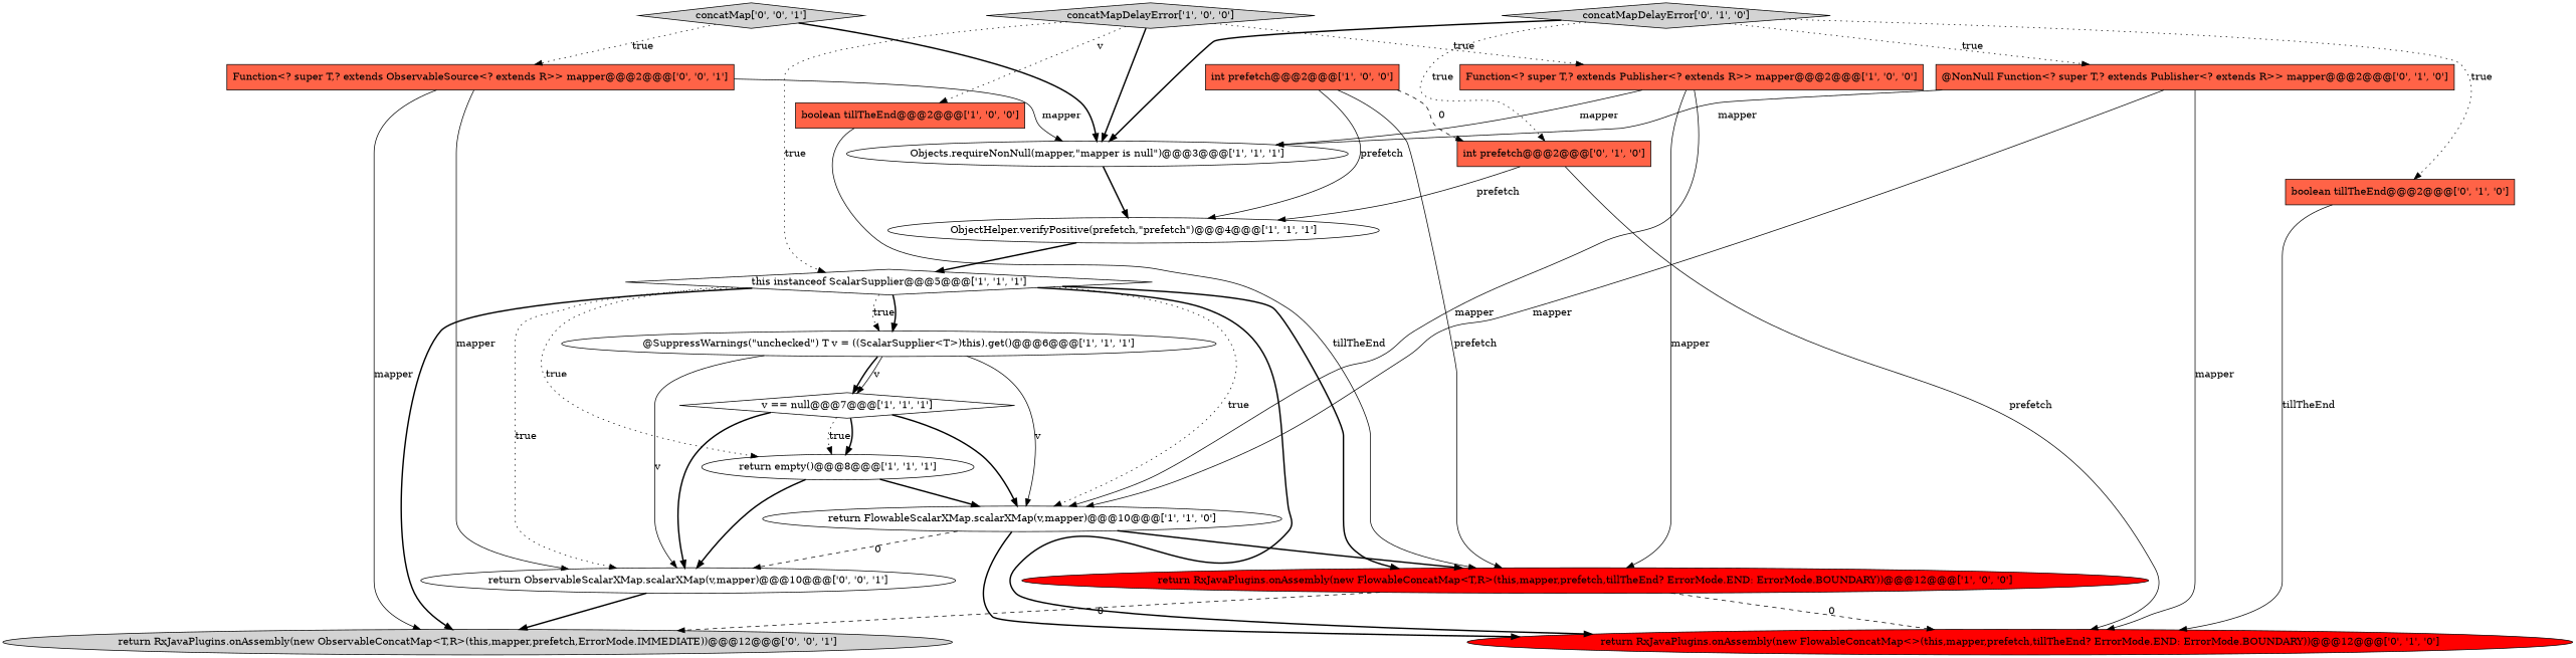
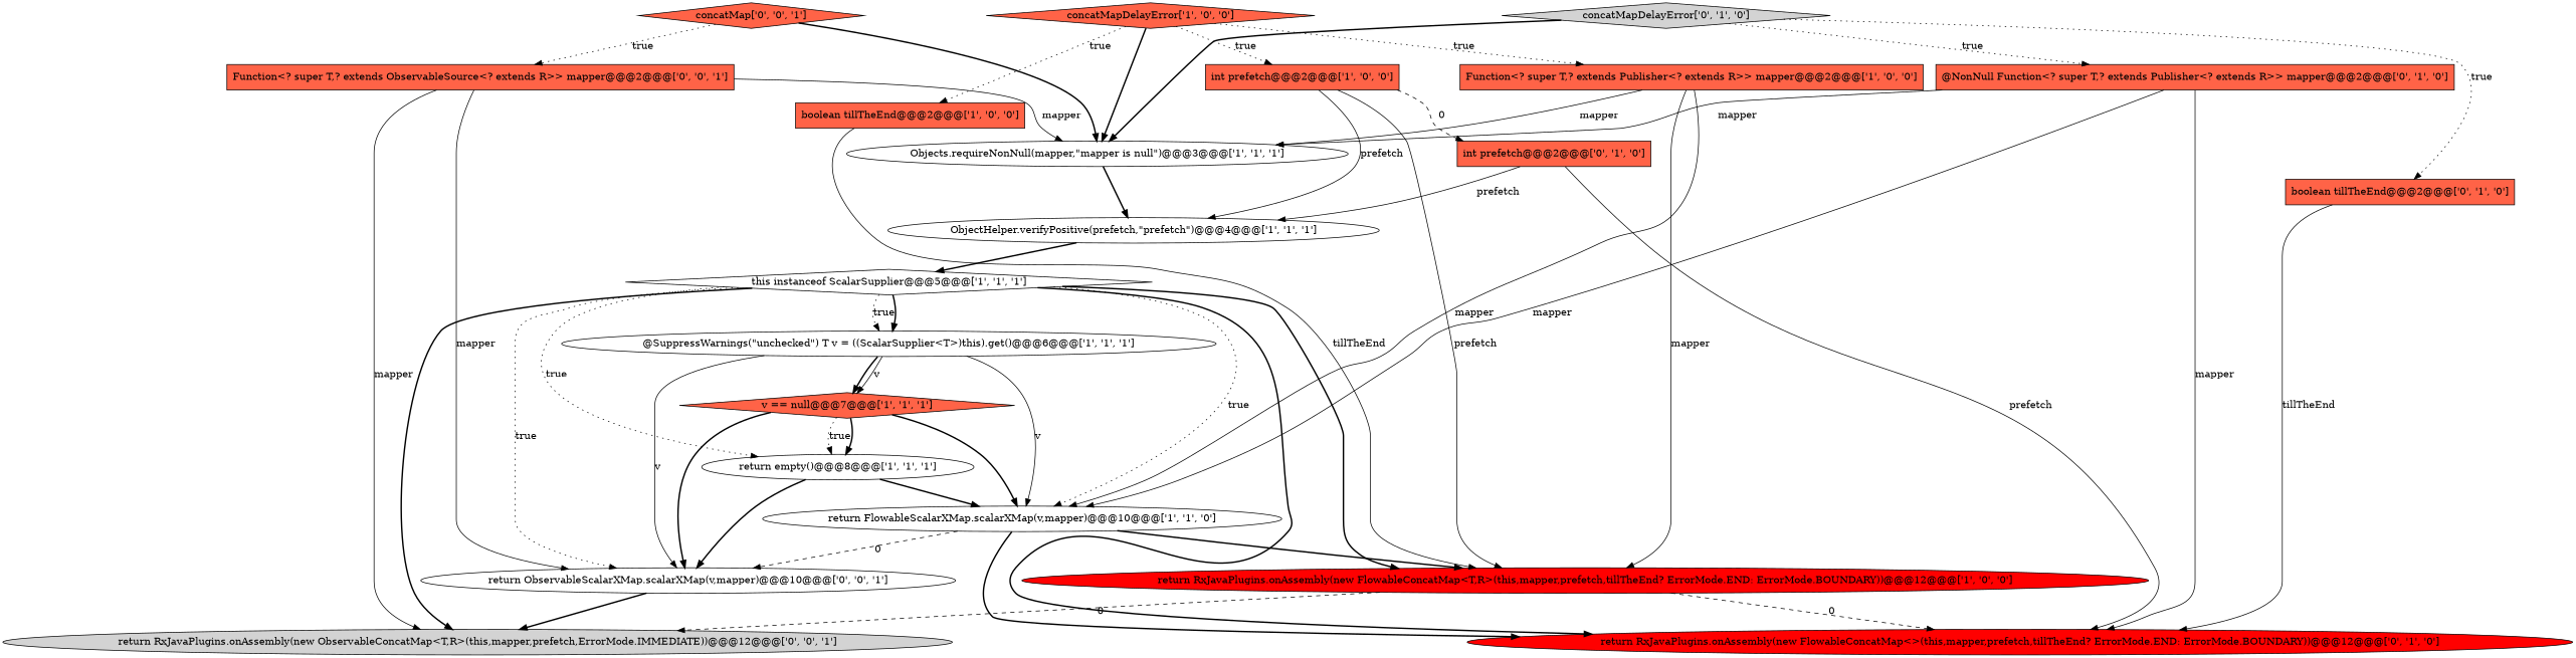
  digraph {
    node [fillcolor=white shape=ellipse style=filled]
    edge [style=solid]
    n1 [fillcolor=tomato label="Function<? super T,? extends ObservableSource<? extends R>> mapper@@@2@@@['0', '0', '1']" shape=box]
    n2 [label="return ObservableScalarXMap.scalarXMap(v,mapper)@@@10@@@['0', '0', '1']"]
    n3 [label="Objects.requireNonNull(mapper,\"mapper is null\")@@@3@@@['1', '1', '1']"]
    n4 [fillcolor=lightgray label="return RxJavaPlugins.onAssembly(new ObservableConcatMap<T,R>(this,mapper,prefetch,ErrorMode.IMMEDIATE))@@@12@@@['0', '0', '1']"]
    n5 [label="ObjectHelper.verifyPositive(prefetch,\"prefetch\")@@@4@@@['1', '1', '1']"]
    n6 [label="@SuppressWarnings(\"unchecked\") T v = ((ScalarSupplier<T>)this).get()@@@6@@@['1', '1', '1']"]
-   n7 [label="v == null@@@7@@@['1', '1', '1']" shape=diamond]
+   n7 [fillcolor=tomato label="v == null@@@7@@@['1', '1', '1']" shape=diamond]
    n8 [label="return FlowableScalarXMap.scalarXMap(v,mapper)@@@10@@@['1', '1', '0']"]
    n9 [label="return empty()@@@8@@@['1', '1', '1']"]
    n10 [fillcolor=red label="return RxJavaPlugins.onAssembly(new FlowableConcatMap<T,R>(this,mapper,prefetch,tillTheEnd? ErrorMode.END: ErrorMode.BOUNDARY))@@@12@@@['1', '0', '0']"]
    n11 [fillcolor=red label="return RxJavaPlugins.onAssembly(new FlowableConcatMap<>(this,mapper,prefetch,tillTheEnd? ErrorMode.END: ErrorMode.BOUNDARY))@@@12@@@['0', '1', '0']"]
    n12 [fillcolor=tomato label="boolean tillTheEnd@@@2@@@['1', '0', '0']" shape=box]
    n13 [label="this instanceof ScalarSupplier@@@5@@@['1', '1', '1']" shape=diamond]
-   n14 [fillcolor=lightgray label="concatMap['0', '0', '1']" shape=diamond]
+   n14 [fillcolor=tomato label="concatMap['0', '0', '1']" shape=diamond]
    n15 [fillcolor=tomato label="boolean tillTheEnd@@@2@@@['0', '1', '0']" shape=box]
    n16 [fillcolor=tomato label="Function<? super T,? extends Publisher<? extends R>> mapper@@@2@@@['1', '0', '0']" shape=box]
    n17 [fillcolor=tomato label="int prefetch@@@2@@@['0', '1', '0']" shape=box]
    n18 [fillcolor=tomato label="int prefetch@@@2@@@['1', '0', '0']" shape=box]
    n19 [fillcolor=tomato label="@NonNull Function<? super T,? extends Publisher<? extends R>> mapper@@@2@@@['0', '1', '0']" shape=box]
    n20 [fillcolor=lightgray label="concatMapDelayError['0', '1', '0']" shape=diamond]
-   n21 [fillcolor=lightgray label="concatMapDelayError['1', '0', '0']" shape=diamond]
+   n21 [fillcolor=tomato label="concatMapDelayError['1', '0', '0']" shape=diamond]
    n1 -> n2 [label=mapper]
    n1 -> n3 [label=mapper]
    n1 -> n4 [label=mapper]
    n2 -> n4 [style=bold]
    n3 -> n5 [style=bold]
    n5 -> n13 [style=bold]
    n6 -> n2 [label=v]
    n6 -> n7 [style=bold]
    n6 -> n7 [label=v]
    n6 -> n8 [label=v]
    n7 -> n2 [style=bold]
    n7 -> n8 [style=bold]
    n7 -> n9 [label=true style=dotted]
    n7 -> n9 [style=bold]
    n8 -> n2 [label=0 style=dashed]
    n8 -> n10 [style=bold]
    n8 -> n11 [style=bold]
    n9 -> n2 [style=bold]
    n9 -> n8 [style=bold]
    n10 -> n4 [label=0 style=dashed]
    n10 -> n11 [label=0 style=dashed]
    n12 -> n10 [label=tillTheEnd]
    n13 -> n2 [label=true style=dotted]
    n13 -> n4 [style=bold]
    n13 -> n6 [label=true style=dotted]
    n13 -> n6 [style=bold]
    n13 -> n8 [label=true style=dotted]
    n13 -> n9 [label=true style=dotted]
    n13 -> n10 [style=bold]
    n13 -> n11 [style=bold]
    n14 -> n1 [label=true style=dotted]
    n14 -> n3 [style=bold]
    n15 -> n11 [label=tillTheEnd]
    n16 -> n3 [label=mapper]
    n16 -> n8 [label=mapper]
    n16 -> n10 [label=mapper]
    n17 -> n5 [label=prefetch]
    n17 -> n11 [label=prefetch]
    n18 -> n5 [label=prefetch]
    n18 -> n10 [label=prefetch]
    n18 -> n17 [label=0 style=dashed]
    n19 -> n3 [label=mapper]
    n19 -> n8 [label=mapper]
    n19 -> n11 [label=mapper]
    n20 -> n3 [style=bold]
    n20 -> n15 [label=true style=dotted]
-   n20 -> n17 [label=true style=dotted]
    n20 -> n19 [label=true style=dotted]
    n21 -> n3 [style=bold]
-   n21 -> n12 [label=v style=dotted]
+   n21 -> n12 [label=true style=dotted]
    n21 -> n16 [label=true style=dotted]
-   n21 -> n13 [label=true style=dotted]
+   n21 -> n18 [label=true style=dotted]
  }
